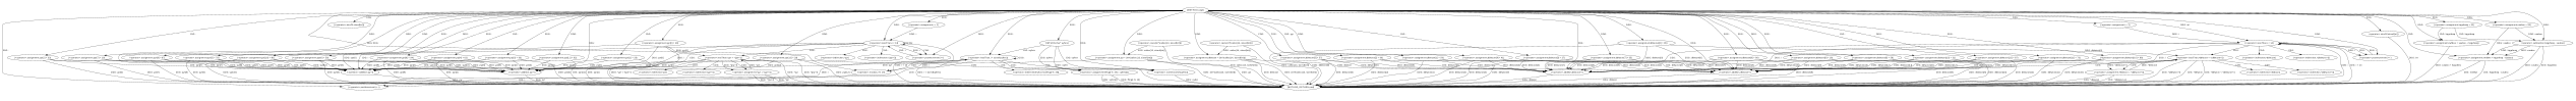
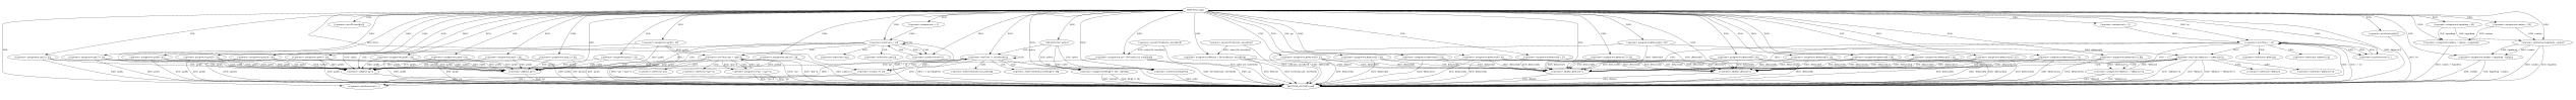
  digraph {
    fontname="Liberation Sans"
    node [fontname="Liberation Sans"]
    edge [fontname="Liberation Sans"]
    n1 [label="(METHOD,uxgn)"]
    n2 [label="(RETURN,char* uyferx)"]
    n3 [label="(<operator>.assignment,hpgxfwsq = 41)"]
    n4 [label="(<operator>.assignment,yyr = (int*)calloc(13, sizeof(int)))"]
    n5 [label="(<operator>.sizeOf,sizeof(int))"]
    n6 [label="(<operator>.lessThan,i < sizeof(uyferx))"]
    n7 [label="(<operator>.sizeOf,sizeof(uyferx))"]
    n8 [label="(<operator>.postIncrement,i++)"]
    n9 [label="(<operator>.assignment,ffmg[i % 19] = uyferx[i])"]
    n10 [label="(<operator>.modulo,i % 19)"]
    n11 [label="(<operator>.assignment,yyr[0] = 48)"]
    n12 [label="(<operator>.assignment,dblwzxn = (int*)calloc(14, sizeof(int)))"]
    n13 [label="(<operator>.sizeOf,sizeof(int))"]
    n14 [label="(<operator>.assignment,xaubso = 26)"]
    n15 [label="(<operator>.assignment,nwfdwx = xaubso + hpgxfwsq)"]
    n16 [label="(<operator>.assignment,nwfdwx = hpgxfwsq - xaubso)"]
    n17 [label="(<operator>.subtraction,hpgxfwsq - xaubso)"]
    n18 [label="(<operator>.assignment,yyr[1] = 29)"]
    n19 [label="(<operator>.assignment,yyr[2] = 33)"]
    n20 [label="(<operator>.assignment,yyr[3] = 93)"]
    n21 [label="(<operator>.assignment,dblwzxn[0] = 85)"]
    n22 [label="(<operator>.assignment,yyr[4] = 62)"]
    n23 [label="(<operator>.assignment,dblwzxn[1] = 56)"]
    n24 [label="(<operator>.assignment,dblwzxn[2] = 60)"]
    n25 [label="(<operator>.assignment,yyr[5] = 79)"]
    n26 [label="(<operator>.assignment,yyr[6] = 59)"]
    n27 [label="(<operator>.assignment,dblwzxn[3] = 27)"]
    n28 [label="(<operator>.assignment,dblwzxn[4] = 41)"]
    n29 [label="(<operator>.assignment,yyr[7] = 19)"]
    n30 [label="(<operator>.assignment,yyr[8] = 97)"]
    n31 [label="(<operator>.assignment,dblwzxn[5] = 57)"]
    n32 [label="(<operator>.assignment,yyr[9] = 94)"]
    n33 [label="(<operator>.assignment,yyr[10] = 60)"]
    n34 [label="(<operator>.assignment,yyr[11] = 62)"]
    n35 [label="(<operator>.assignment,yyr[12] = 29)"]
    n36 [label="(<operator>.assignment,i = 1)"]
    n37 [label="(<operator>.lessThan,i < 13)"]
    n38 [label="(<operator>.postIncrement,i++)"]
    n39 [label="(<operator>.addition,yyr+i)"]
    n40 [label="(<operator>.addition,yyr+i)"]
    n41 [label="(<operator>.assignment,dblwzxn[6] = 58)"]
    n42 [label="(<operator>.assignment,dblwzxn[7] = 35)"]
    n43 [label="(<operator>.assignment,dblwzxn[8] = 80)"]
    n44 [label="(<operator>.assignment,dblwzxn[9] = 18)"]
    n45 [label="(<operator>.assignment,dblwzxn[10] = 88)"]
    n46 [label="(<operator>.assignment,dblwzxn[11] = 73)"]
    n47 [label="(<operator>.assignment,dblwzxn[12] = 87)"]
    n48 [label="(<operator>.assignment,dblwzxn[13] = 31)"]
    n49 [label="(<operator>.assignment,i = 1)"]
    n50 [label="(<operator>.lessThan,i < 14)"]
    n51 [label="(<operator>.postIncrement,i++)"]
    n52 [label="(<operator>.addition,dblwzxn+i)"]
    n53 [label="(<operator>.addition,dblwzxn+i)"]
    n54 [label="(METHOD_RETURN,void)"]
    n55 [label="(<operator>.indirectIndexAccess,ffmg[i % 19])"]
+   n56 [label="(<operator>.indirectIndexAccess,uyferx[i])"]
    n57 [label="(<operator>.lessThan,*yyr < *(yyr+i))"]
    n58 [label="(<operator>.lessThan,*dblwzxn < *(dblwzxn+i))"]
    n59 [label="(<operator>.indirection,*yyr)"]
    n60 [label="(<operator>.indirection,*(yyr+i))"]
    n61 [label="(<operator>.indirection,*dblwzxn)"]
    n62 [label="(<operator>.indirection,*(dblwzxn+i))"]
    n63 [label="(<operator>.cast,(int*)calloc(13, sizeof(int)))"]
    n64 [label="(<operator>.assignment,*yyr = *(yyr+i))"]
    n65 [label="(<operator>.indirection,*yyr)"]
    n66 [label="(<operator>.indirection,*(yyr+i))"]
    n67 [label="(<operator>.cast,(int*)calloc(14, sizeof(int)))"]
    n68 [label="(<operator>.assignment,*dblwzxn = *(dblwzxn+i))"]
    n69 [label="(<operator>.indirection,*dblwzxn)"]
    n70 [label="(<operator>.indirection,*(dblwzxn+i))"]
    n1 -> n2 [label="DDG: "]
    n1 -> n3 [label="DDG: "]
    n1 -> n4 [label="DDG: "]
    n1 -> n5 [label="DDG: "]
    n1 -> n6 [label="DDG: "]
    n1 -> n7 [label="DDG: "]
    n1 -> n8 [label="DDG: "]
-   n35 -> n9 [label="DDG: "]
+   n1 -> n9 [label="DDG: "]
    n1 -> n10 [label="DDG: "]
    n1 -> n11 [label="DDG: "]
    n1 -> n12 [label="DDG: "]
    n1 -> n13 [label="DDG: "]
    n1 -> n14 [label="DDG: "]
    n1 -> n15 [label="DDG: "]
    n1 -> n16 [label="DDG: "]
    n1 -> n17 [label="DDG: "]
    n1 -> n18 [label="DDG: "]
    n1 -> n19 [label="DDG: "]
    n1 -> n20 [label="DDG: "]
    n1 -> n21 [label="DDG: "]
    n1 -> n22 [label="DDG: "]
    n1 -> n23 [label="DDG: yyr"]
    n1 -> n24 [label="CDG: "]
    n1 -> n25 [label="DDG: "]
    n1 -> n26 [label="DDG: "]
    n1 -> n27 [label="DDG: "]
    n1 -> n28 [label="DDG: "]
    n1 -> n29 [label="DDG: "]
    n1 -> n30 [label="DDG: "]
    n1 -> n31 [label="CDG: "]
    n1 -> n32 [label="DDG: "]
    n1 -> n33 [label="DDG: "]
    n1 -> n34 [label="DDG: "]
    n1 -> n35 [label="DDG: "]
    n1 -> n36 [label="DDG: "]
    n1 -> n37 [label="DDG: "]
    n1 -> n38 [label="DDG: "]
    n1 -> n39 [label="DDG: "]
    n1 -> n40 [label="DDG: "]
    n1 -> n41 [label="DDG: "]
    n1 -> n42 [label="DDG: "]
    n1 -> n43 [label="DDG: "]
    n1 -> n44 [label="DDG: "]
    n1 -> n45 [label="DDG: "]
    n1 -> n46 [label="DDG: "]
    n1 -> n47 [label="DDG: "]
    n1 -> n48 [label="DDG: "]
    n1 -> n49 [label="DDG: "]
    n1 -> n50 [label="DDG: int"]
    n1 -> n51 [label="DDG: "]
    n1 -> n52 [label="DDG: "]
    n1 -> n53 [label="DDG: "]
    n2 -> n6 [label="DDG: uyferx"]
    n2 -> n7 [label="DDG: uyferx"]
    n2 -> n9 [label="DDG: uyferx"]
    n2 -> n54 [label="DDG: uyferx"]
    n3 -> n15 [label="DDG: hpgxfwsq"]
    n3 -> n17 [label="DDG: hpgxfwsq"]
    n4 -> n39 [label="DDG: yyr"]
    n4 -> n54 [label="DDG: (int*)calloc(13, sizeof(int))"]
    n4 -> n54 [label="DDG: yyr"]
    n6 -> n6 [label="CDG: "]
    n6 -> n7 [label="CDG: "]
    n6 -> n8 [label="CDG: "]
    n6 -> n9 [label="CDG: "]
    n6 -> n10 [label="DDG: i"]
    n6 -> n10 [label="CDG: "]
    n6 -> n54 [label="DDG: i < sizeof(uyferx)"]
    n6 -> n55 [label="CDG: "]
+   n6 -> n56 [label="CDG: "]
    n7 -> n54 [label="DDG: uyferx"]
    n8 -> n6 [label="DDG: i"]
    n9 -> n54 [label="DDG: uyferx[i]"]
    n9 -> n54 [label="DDG: ffmg[i % 19]"]
    n10 -> n8 [label="DDG: i"]
    n11 -> n39 [label="DDG: yyr[0]"]
    n11 -> n40 [label="DDG: yyr[0]"]
    n11 -> n54 [label="DDG: yyr[0]"]
    n11 -> n57 [label="DDG: yyr[0]"]
    n12 -> n52 [label="DDG: dblwzxn"]
    n12 -> n54 [label="DDG: dblwzxn"]
    n12 -> n54 [label="DDG: (int*)calloc(14, sizeof(int))"]
    n13 -> n54 [label="DDG: int"]
-   n14 -> n16 [label="DDG: xaubso"]
+   n14 -> n15 [label="DDG: xaubso"]
    n14 -> n17 [label="DDG: xaubso"]
    n15 -> n54 [label="DDG: xaubso + hpgxfwsq"]
    n16 -> n54 [label="DDG: nwfdwx"]
    n16 -> n54 [label="DDG: hpgxfwsq - xaubso"]
    n17 -> n16 [label="DDG: hpgxfwsq"]
    n17 -> n16 [label="DDG: xaubso"]
    n17 -> n54 [label="DDG: xaubso"]
    n17 -> n54 [label="DDG: hpgxfwsq"]
    n18 -> n39 [label="DDG: yyr[1]"]
    n18 -> n40 [label="DDG: yyr[1]"]
    n18 -> n54 [label="DDG: yyr[1]"]
    n19 -> n39 [label="DDG: yyr[2]"]
    n19 -> n40 [label="DDG: yyr[2]"]
    n19 -> n54 [label="DDG: yyr[2]"]
    n20 -> n39 [label="DDG: yyr[3]"]
    n20 -> n40 [label="DDG: yyr[3]"]
    n20 -> n54 [label="DDG: yyr[3]"]
    n21 -> n52 [label="DDG: dblwzxn[0]"]
    n21 -> n53 [label="DDG: dblwzxn[0]"]
    n21 -> n54 [label="DDG: dblwzxn[0]"]
    n21 -> n58 [label="DDG: dblwzxn[0]"]
    n22 -> n39 [label="DDG: yyr[4]"]
    n22 -> n40 [label="DDG: yyr[4]"]
    n22 -> n54 [label="DDG: yyr[4]"]
    n23 -> n52 [label="DDG: dblwzxn[1]"]
    n23 -> n53 [label="DDG: dblwzxn[1]"]
    n23 -> n54 [label="DDG: dblwzxn[1]"]
    n24 -> n52 [label="DDG: dblwzxn[2]"]
    n24 -> n53 [label="DDG: dblwzxn[2]"]
    n24 -> n54 [label="DDG: dblwzxn[2]"]
    n25 -> n39 [label="DDG: yyr[5]"]
    n25 -> n40 [label="DDG: yyr[5]"]
    n25 -> n54 [label="DDG: yyr[5]"]
    n26 -> n39 [label="DDG: yyr[6]"]
    n26 -> n40 [label="DDG: yyr[6]"]
    n26 -> n54 [label="DDG: yyr[6]"]
    n27 -> n52 [label="DDG: dblwzxn[3]"]
    n27 -> n53 [label="DDG: dblwzxn[3]"]
    n27 -> n54 [label="DDG: dblwzxn[3]"]
    n28 -> n52 [label="DDG: dblwzxn[4]"]
    n28 -> n53 [label="DDG: dblwzxn[4]"]
    n28 -> n54 [label="DDG: dblwzxn[4]"]
    n29 -> n39 [label="DDG: yyr[7]"]
    n29 -> n40 [label="DDG: yyr[7]"]
    n29 -> n54 [label="DDG: yyr[7]"]
    n30 -> n39 [label="DDG: yyr[8]"]
    n30 -> n40 [label="DDG: yyr[8]"]
    n30 -> n54 [label="DDG: yyr[8]"]
    n31 -> n52 [label="DDG: dblwzxn[5]"]
    n31 -> n53 [label="DDG: dblwzxn[5]"]
    n31 -> n54 [label="DDG: dblwzxn[5]"]
    n32 -> n39 [label="DDG: yyr[9]"]
    n32 -> n40 [label="DDG: yyr[9]"]
    n32 -> n54 [label="DDG: yyr[9]"]
    n33 -> n39 [label="DDG: yyr[10]"]
    n33 -> n40 [label="DDG: yyr[10]"]
    n33 -> n54 [label="DDG: yyr[10]"]
    n34 -> n39 [label="DDG: yyr[11]"]
    n34 -> n40 [label="DDG: yyr[11]"]
    n34 -> n54 [label="DDG: yyr[11]"]
    n35 -> n39 [label="DDG: yyr[12]"]
    n35 -> n40 [label="DDG: yyr[12]"]
    n35 -> n54 [label="DDG: yyr[12]"]
    n36 -> n37 [label="DDG: i"]
    n37 -> n37 [label="CDG: "]
    n37 -> n38 [label="DDG: i"]
    n37 -> n38 [label="CDG: "]
    n37 -> n39 [label="DDG: i"]
    n37 -> n39 [label="CDG: "]
    n37 -> n40 [label="DDG: i"]
    n37 -> n54 [label="DDG: i < 13"]
    n37 -> n57 [label="CDG: "]
    n37 -> n59 [label="CDG: "]
    n37 -> n60 [label="CDG: "]
    n38 -> n37 [label="DDG: i"]
    n39 -> n54 [label="DDG: yyr"]
    n40 -> n54 [label="DDG: yyr"]
    n41 -> n52 [label="DDG: dblwzxn[6]"]
    n41 -> n53 [label="DDG: dblwzxn[6]"]
    n41 -> n54 [label="DDG: dblwzxn[6]"]
    n42 -> n52 [label="DDG: dblwzxn[7]"]
    n42 -> n53 [label="DDG: dblwzxn[7]"]
-   n42 -> n54 [label="DDG: dblwzxn[7]"]
+   n1 -> n54 [label="DDG: dblwzxn[7]"]
    n43 -> n52 [label="DDG: dblwzxn[8]"]
    n43 -> n53 [label="DDG: dblwzxn[8]"]
    n43 -> n54 [label="DDG: dblwzxn[8]"]
    n44 -> n52 [label="DDG: dblwzxn[9]"]
    n44 -> n53 [label="DDG: dblwzxn[9]"]
    n44 -> n54 [label="DDG: dblwzxn[9]"]
    n45 -> n52 [label="DDG: dblwzxn[10]"]
    n45 -> n53 [label="DDG: dblwzxn[10]"]
    n45 -> n54 [label="DDG: dblwzxn[10]"]
    n46 -> n52 [label="DDG: dblwzxn[11]"]
    n46 -> n53 [label="DDG: dblwzxn[11]"]
    n46 -> n54 [label="DDG: dblwzxn[11]"]
    n47 -> n52 [label="DDG: dblwzxn[12]"]
    n47 -> n53 [label="DDG: dblwzxn[12]"]
    n47 -> n54 [label="DDG: dblwzxn[12]"]
    n48 -> n52 [label="DDG: dblwzxn[13]"]
    n48 -> n53 [label="DDG: dblwzxn[13]"]
    n48 -> n54 [label="DDG: dblwzxn[13]"]
    n49 -> n50 [label="DDG: i"]
    n50 -> n50 [label="CDG: "]
    n50 -> n51 [label="DDG: i"]
    n50 -> n51 [label="CDG: "]
    n50 -> n52 [label="DDG: i"]
    n50 -> n52 [label="CDG: "]
    n50 -> n53 [label="DDG: i"]
    n50 -> n54 [label="DDG: i < 14"]
    n50 -> n54 [label="DDG: i"]
    n50 -> n58 [label="CDG: "]
    n50 -> n61 [label="CDG: "]
    n50 -> n62 [label="CDG: "]
    n51 -> n50 [label="DDG: i"]
    n52 -> n54 [label="DDG: dblwzxn"]
    n53 -> n54 [label="DDG: dblwzxn"]
    n57 -> n40 [label="CDG: "]
    n57 -> n54 [label="DDG: *yyr"]
    n57 -> n54 [label="DDG: *(yyr+i)"]
    n57 -> n54 [label="DDG: *yyr < *(yyr+i)"]
    n57 -> n64 [label="DDG: *(yyr+i)"]
    n57 -> n64 [label="CDG: "]
    n57 -> n65 [label="CDG: "]
    n57 -> n66 [label="CDG: "]
    n58 -> n53 [label="CDG: "]
    n58 -> n54 [label="DDG: *(dblwzxn+i)"]
    n58 -> n54 [label="DDG: *dblwzxn"]
    n58 -> n54 [label="DDG: *dblwzxn < *(dblwzxn+i)"]
    n58 -> n68 [label="DDG: *(dblwzxn+i)"]
    n58 -> n68 [label="CDG: "]
    n58 -> n69 [label="CDG: "]
    n58 -> n70 [label="CDG: "]
    n63 -> n4 [label="DDG: calloc(13, sizeof(int))"]
    n63 -> n54 [label="DDG: calloc(13, sizeof(int))"]
    n64 -> n54 [label="DDG: *yyr"]
    n64 -> n54 [label="DDG: *(yyr+i)"]
    n64 -> n57 [label="DDG: *yyr"]
    n67 -> n12 [label="DDG: calloc(14, sizeof(int))"]
    n67 -> n54 [label="DDG: calloc(14, sizeof(int))"]
    n68 -> n54 [label="DDG: *dblwzxn"]
    n68 -> n54 [label="DDG: *(dblwzxn+i)"]
    n68 -> n58 [label="DDG: *dblwzxn"]
  }
